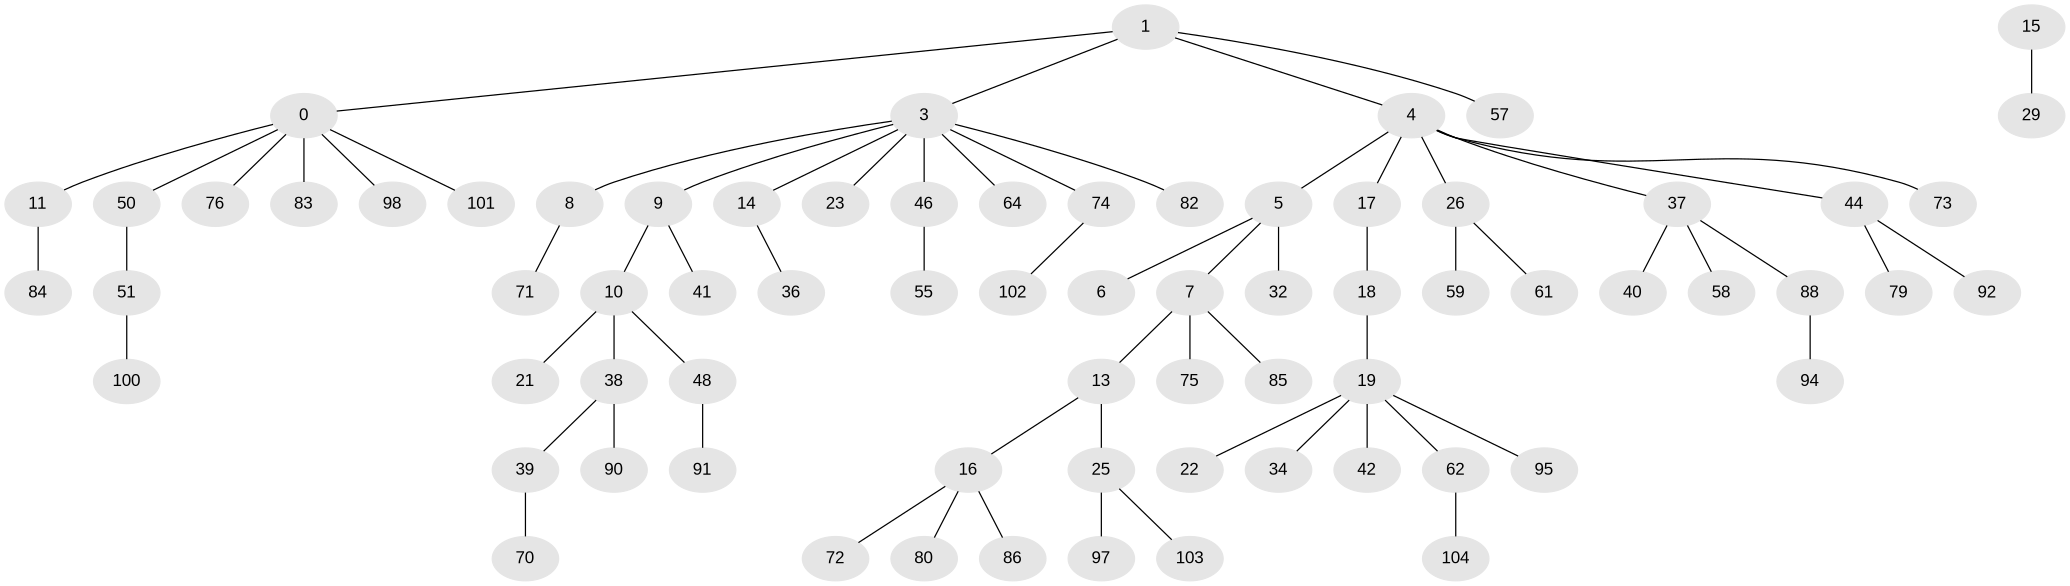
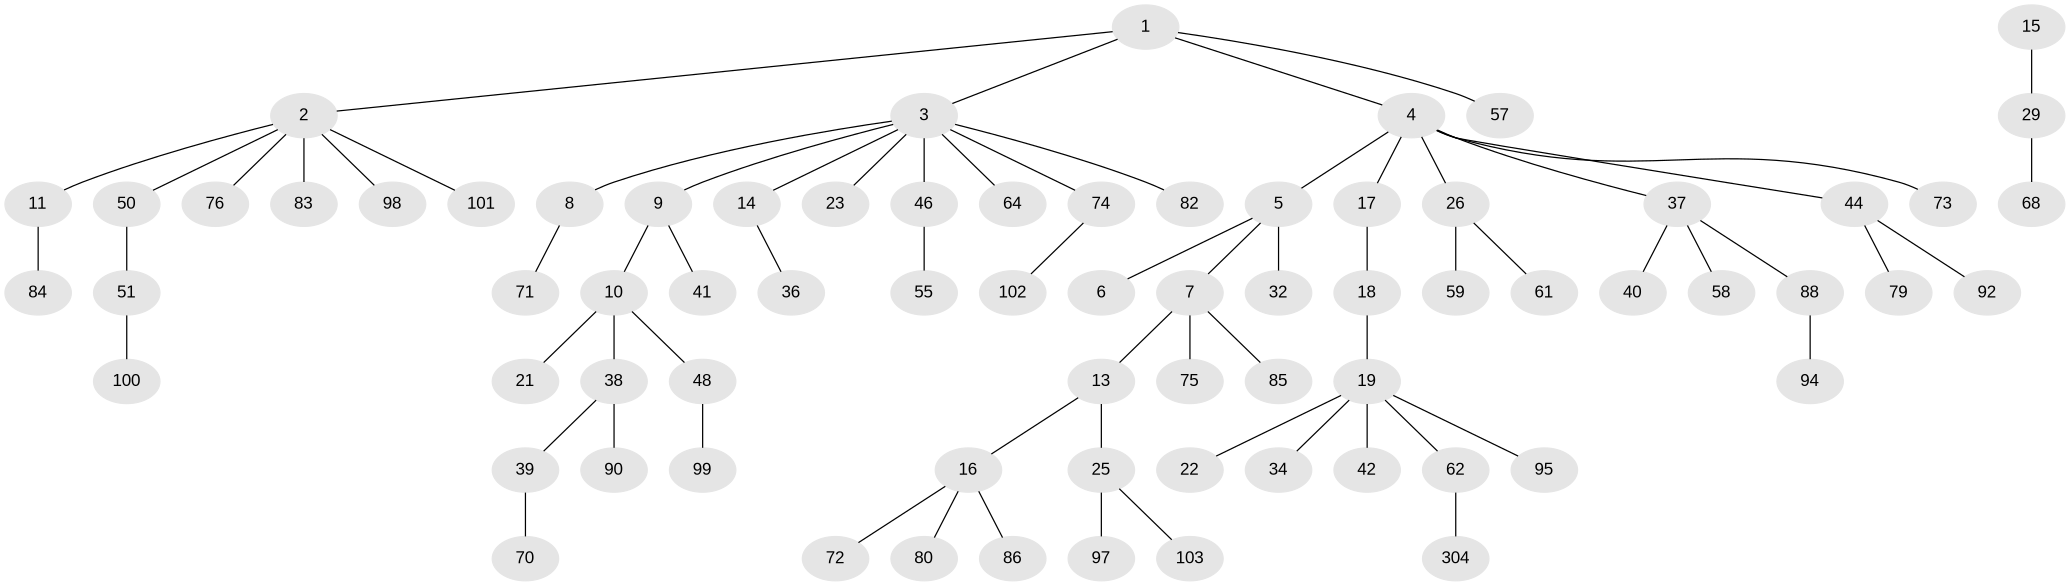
  graph {
    fontname="Liberation Sans"
    node [color=gray90 fontname="Liberation Sans" style=filled]
    edge [fontname="Liberation Sans"]
    1 [super="+33"]
-   2 [super="+69" label=0]
+   2 [super="+69"]
    3 [super="+12"]
    4 [super="+27"]
    57
    11
    50
    76 [super="+93"]
    83
    98
    101
    8 [super="+47"]
    9 [super="+67"]
    14 [super="+24"]
    23 [super="+31"]
    46
    64 [super="+87"]
    74 [super="+91"]
    82
    5
    17
    26 [super="+30"]
    n23 [label=37 super="+53"]
    44 [super="+96"]
    73
    n26 [label=84]
    15 [super="+65"]
    29
    51 [super="+66"]
    71
    10 [super="+49"]
    41
    36 [super="+63"]
    55 [super="+84"]
    102
    6
    7 [super="+20"]
    32
    18 [super="+28"]
    59
    61
    40
    58
    88
    79
    92
    13
    75
    85
    16 [super="+60"]
    25 [super="+52"]
    21
    38
    48
    39 [super="+45"]
    90
-   99 [label=91]
+   99
    72
    80
    86
    97
    103
+   68 [super="+78"]
    19 [super="+37"]
    22
    34
    42 [super="+43"]
    62
    95
-   104
+   104 [label=304]
    94
    70 [super="+89"]
    100
    1 -- 2
    1 -- 3
    1 -- 4
    1 -- 57
    2 -- 11
    2 -- 50
    2 -- 76
    2 -- 83
    2 -- 98
    2 -- 101
    3 -- 8
    3 -- 9
    3 -- 14
    3 -- 23
    3 -- 46
    3 -- 64
    3 -- 74
    3 -- 82
    4 -- 5
    4 -- 17
    4 -- 26
    4 -- n23
    4 -- 44
    4 -- 73
    11 -- n26
    50 -- 51
    8 -- 71
    9 -- 10
    9 -- 41
    14 -- 36
    46 -- 55
    74 -- 102
    5 -- 6
    5 -- 7
    5 -- 32
    17 -- 18
    26 -- 59
    26 -- 61
    n23 -- 40
    n23 -- 58
    n23 -- 88
    44 -- 79
    44 -- 92
    15 -- 29
+   29 -- 68
    51 -- 100
    10 -- 21
    10 -- 38
    10 -- 48
    7 -- 13
    7 -- 75
    7 -- 85
    18 -- 19
    88 -- 94
    13 -- 16
    13 -- 25
    16 -- 72
    16 -- 80
    16 -- 86
    25 -- 97
    25 -- 103
    38 -- 39
    38 -- 90
    48 -- 99
    39 -- 70
    19 -- 22
    19 -- 34
    19 -- 42
    19 -- 62
    19 -- 95
    62 -- 104
  }
